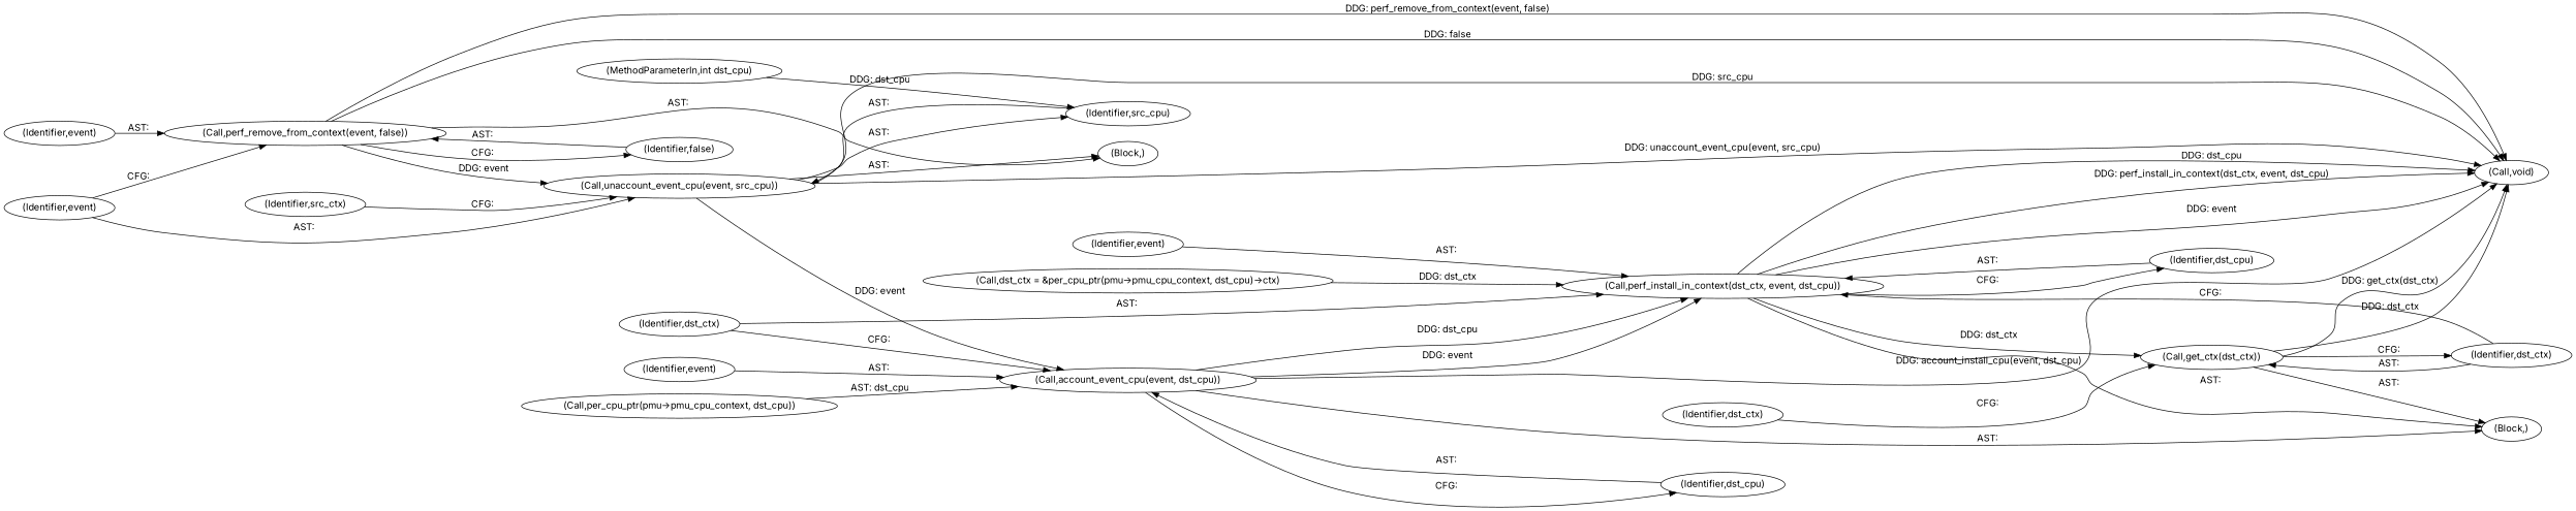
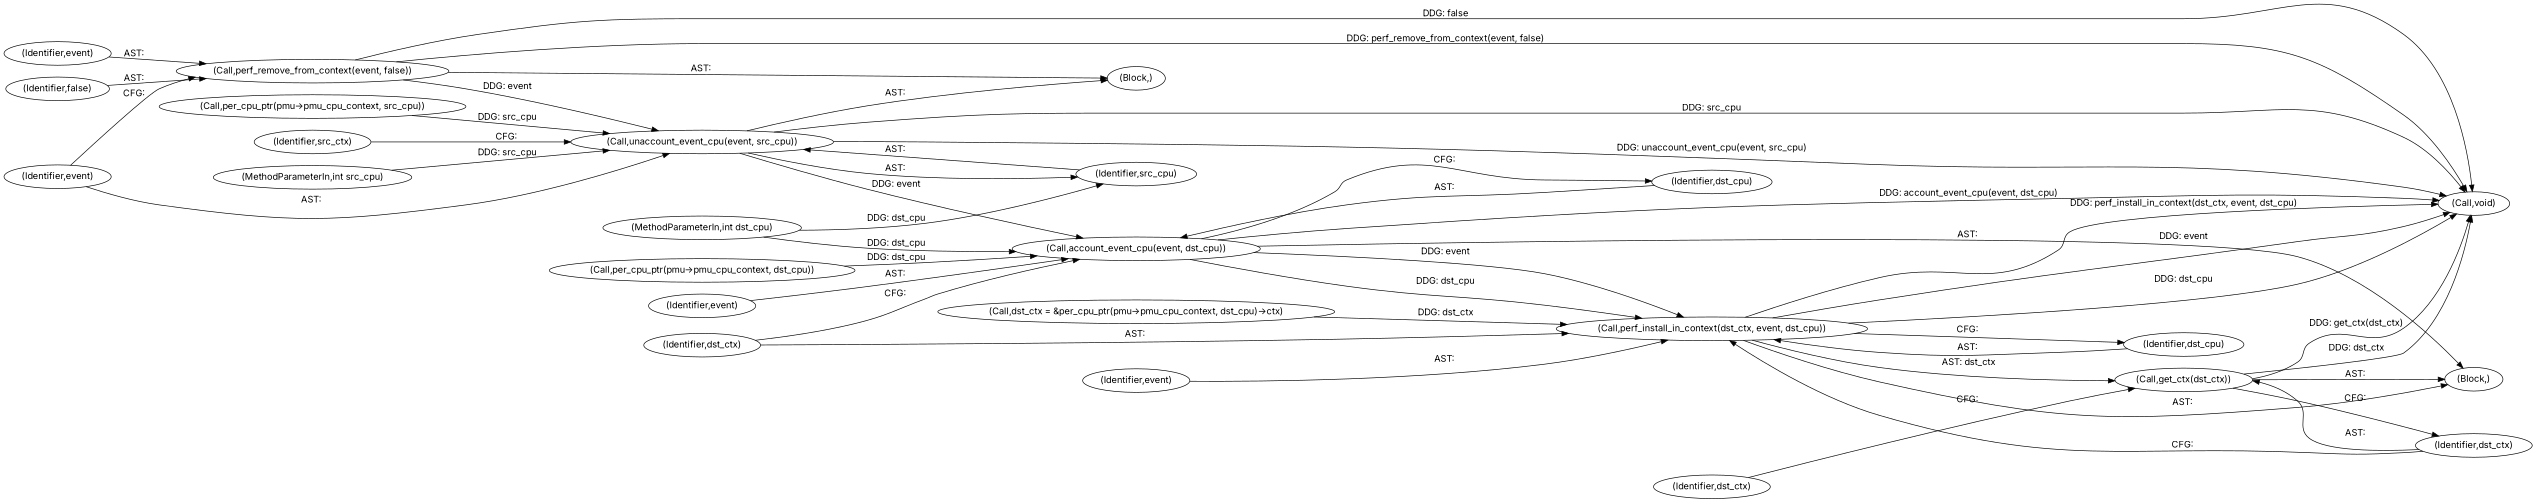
  digraph {
    fontname=Inter
    rankdir=LR
    node [fontname=Inter]
    edge [fontname=Inter]
    n1 [label="(Call,perf_remove_from_context(event, false))"]
    n2 [label="(Call,unaccount_event_cpu(event, src_cpu))"]
    n3 [label="(Call,void)"]
    n4 [label="(Identifier,false)"]
    n5 [label="(Block,)"]
    n6 [label="(Call,account_event_cpu(event, dst_cpu))"]
    n7 [label="(Identifier,src_cpu)"]
    n8 [label="(Call,perf_install_in_context(dst_ctx, event, dst_cpu))"]
    n9 [label="(Identifier,dst_cpu)"]
    n10 [label="(Block,)"]
    n11 [label="(Call,get_ctx(dst_ctx))"]
    n12 [label="(Identifier,dst_cpu)"]
    n13 [label="(Identifier,dst_ctx)"]
    n14 [label="(Identifier,dst_ctx)"]
    n15 [label="(Identifier,event)"]
    n16 [label="(Identifier,dst_ctx)"]
    n17 [label="(Call,per_cpu_ptr(pmu->pmu_cpu_context, dst_cpu))"]
+   n18 [label="(Call,per_cpu_ptr(pmu->pmu_cpu_context, src_cpu))"]
    n19 [label="(Identifier,event)"]
    n20 [label="(Identifier,src_ctx)"]
    n21 [label="(MethodParameterIn,int dst_cpu)"]
    n22 [label="(Call,dst_ctx = &per_cpu_ptr(pmu->pmu_cpu_context, dst_cpu)->ctx)"]
+   n23 [label="(MethodParameterIn,int src_cpu)"]
    n24 [label="(Identifier,event)"]
    n25 [label="(Identifier,event)"]
    n1 -> n2 [label="DDG: event"]
    n1 -> n3 [label="DDG: false"]
    n1 -> n3 [label="DDG: perf_remove_from_context(event, false)"]
-   n1 -> n4 [label="CFG: "]
    n1 -> n5 [label="AST: "]
    n2 -> n3 [label="DDG: src_cpu"]
    n2 -> n3 [label="DDG: unaccount_event_cpu(event, src_cpu)"]
    n2 -> n5 [label="AST: "]
    n2 -> n6 [label="DDG: event"]
    n2 -> n7 [label="AST: "]
    n4 -> n1 [label="AST: "]
-   n6 -> n3 [label="DDG: account_install_cpu(event, dst_cpu)"]
+   n6 -> n3 [label="DDG: account_event_cpu(event, dst_cpu)"]
    n6 -> n8 [label="DDG: event"]
    n6 -> n8 [label="DDG: dst_cpu"]
    n6 -> n9 [label="CFG: "]
    n6 -> n10 [label="AST: "]
    n7 -> n2 [label="AST: "]
    n8 -> n3 [label="DDG: event"]
    n8 -> n3 [label="DDG: dst_cpu"]
    n8 -> n3 [label="DDG: perf_install_in_context(dst_ctx, event, dst_cpu)"]
    n8 -> n10 [label="AST: "]
-   n8 -> n11 [label="DDG: dst_ctx"]
+   n8 -> n11 [label="AST: dst_ctx"]
    n8 -> n12 [label="CFG: "]
    n9 -> n6 [label="AST: "]
    n11 -> n3 [label="DDG: dst_ctx"]
    n11 -> n3 [label="DDG: get_ctx(dst_ctx)"]
    n11 -> n10 [label="AST: "]
    n11 -> n13 [label="CFG: "]
    n12 -> n8 [label="AST: "]
    n13 -> n8 [label="CFG: "]
    n13 -> n11 [label="AST: "]
    n14 -> n11 [label="CFG: "]
    n15 -> n1 [label="CFG: "]
    n15 -> n2 [label="AST: "]
    n16 -> n6 [label="CFG: "]
    n16 -> n8 [label="AST: "]
-   n17 -> n6 [label="AST: dst_cpu"]
+   n17 -> n6 [label="DDG: dst_cpu"]
+   n18 -> n2 [label="DDG: src_cpu"]
    n19 -> n1 [label="AST: "]
    n20 -> n2 [label="CFG: "]
+   n21 -> n6 [label="DDG: dst_cpu"]
    n21 -> n7 [label="DDG: dst_cpu"]
    n22 -> n8 [label="DDG: dst_ctx"]
+   n23 -> n2 [label="DDG: src_cpu"]
    n24 -> n6 [label="AST: "]
    n25 -> n8 [label="AST: "]
  }
